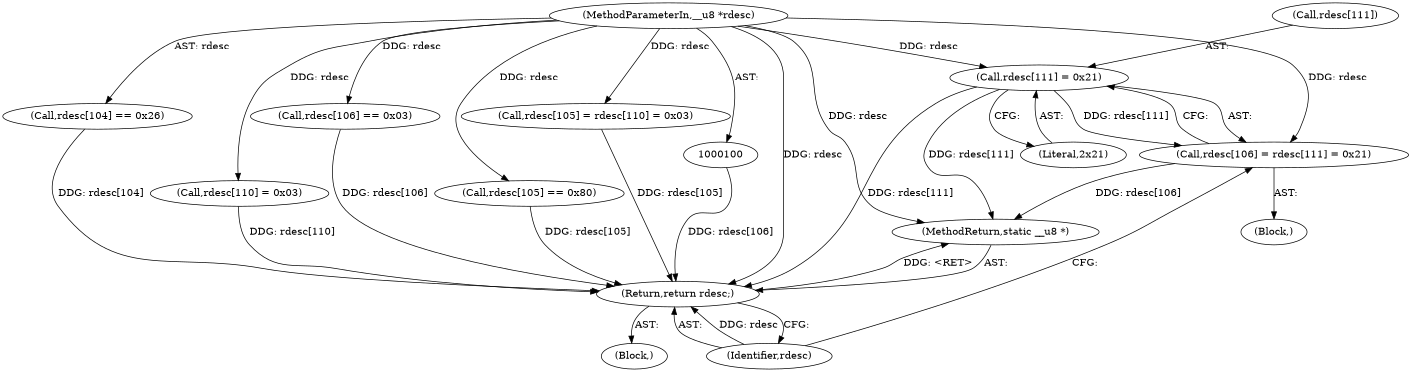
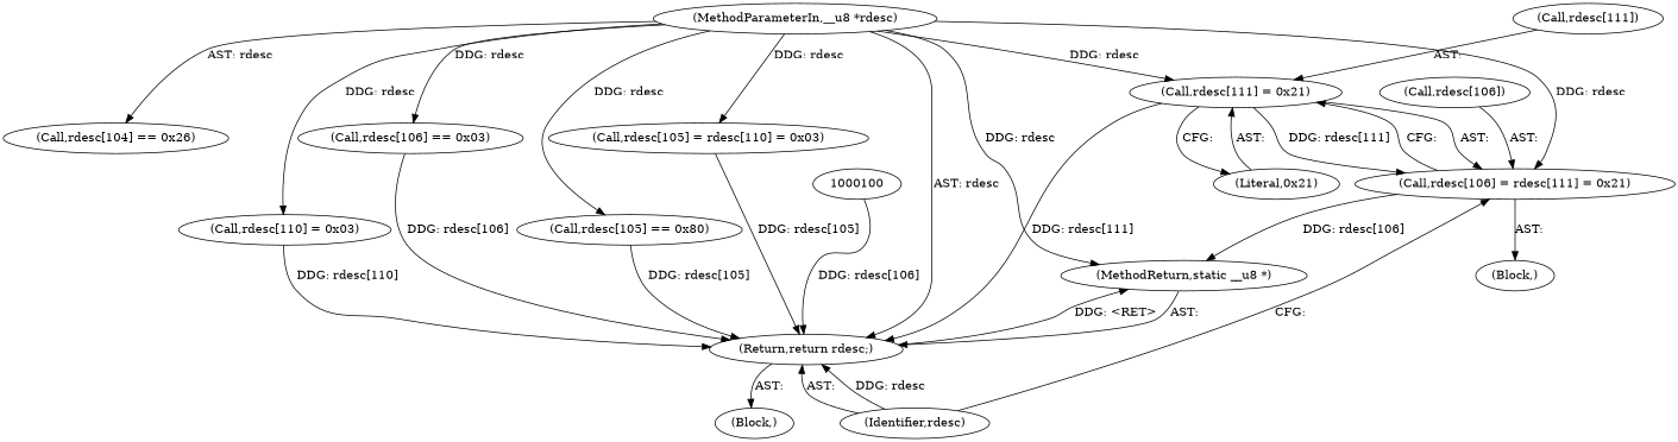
  digraph {
    n1 [label="(Call,rdesc[111] = 0x21)"]
    n2 [label="(Call,rdesc[106] = rdesc[111] = 0x21)"]
    n3 [label="(Return,return rdesc;)"]
    n4 [label="(MethodReturn,static __u8 *)"]
-   n5 [label="(Literal,2x21)"]
+   n5 [label="(Literal,0x21)"]
    n6 [label="(Block,)"]
    n7 [label="(Block,)"]
    n8 [label="(Identifier,rdesc)"]
    n9 [label="(MethodParameterIn,__u8 *rdesc)"]
    n10 [label="(Call,rdesc[104] == 0x26)"]
    n11 [label="(Call,rdesc[110] = 0x03)"]
    n12 [label="(Call,rdesc[106] == 0x03)"]
    n13 [label="(Call,rdesc[105] == 0x80)"]
    n14 [label="(Call,rdesc[105] = rdesc[110] = 0x03)"]
    1000100
    n16 [label="(Call,rdesc[111])"]
+   n17 [label="(Call,rdesc[106])"]
    n1 -> n2 [label="AST: "]
    n1 -> n2 [label="DDG: rdesc[111]"]
    n1 -> n3 [label="DDG: rdesc[111]"]
-   n1 -> n4 [label="DDG: rdesc[111]"]
    n1 -> n5 [label="CFG: "]
    n2 -> n1 [label="CFG: "]
    n2 -> n4 [label="DDG: rdesc[106]"]
    n2 -> n6 [label="AST: "]
    n3 -> n4 [label="DDG: <RET>"]
    n3 -> n7 [label="AST: "]
-   n3 -> n8 [label="CFG: "]
    n4 -> n3 [label="AST: "]
    n5 -> n1 [label="AST: "]
    n8 -> n2 [label="CFG: "]
    n8 -> n3 [label="AST: "]
    n8 -> n3 [label="DDG: rdesc"]
    n9 -> n1 [label="DDG: rdesc"]
    n9 -> n2 [label="DDG: rdesc"]
-   n9 -> n3 [label="DDG: rdesc"]
+   n9 -> n3 [label="AST: rdesc"]
    n9 -> n4 [label="DDG: rdesc"]
    n9 -> n10 [label="AST: rdesc"]
    n9 -> n11 [label="DDG: rdesc"]
    n9 -> n12 [label="DDG: rdesc"]
    n9 -> n13 [label="DDG: rdesc"]
    n9 -> n14 [label="DDG: rdesc"]
-   n9 -> 1000100 [label="AST: "]
-   n10 -> n3 [label="DDG: rdesc[104]"]
    n11 -> n3 [label="DDG: rdesc[110]"]
    n12 -> n3 [label="DDG: rdesc[106]"]
    n13 -> n3 [label="DDG: rdesc[105]"]
    n14 -> n3 [label="DDG: rdesc[105]"]
    1000100 -> n3 [label="DDG: rdesc[106]"]
    n16 -> n1 [label="AST: "]
+   n17 -> n2 [label="AST: "]
  }
